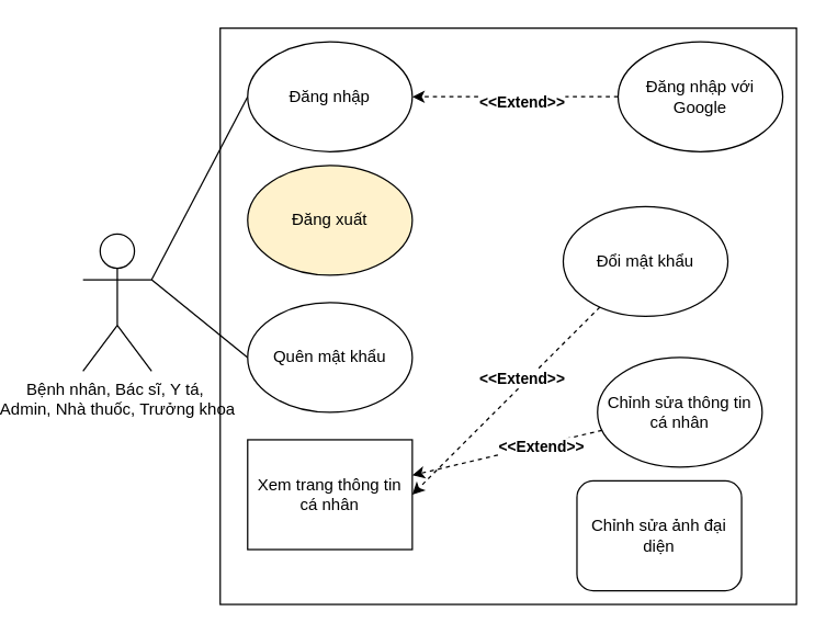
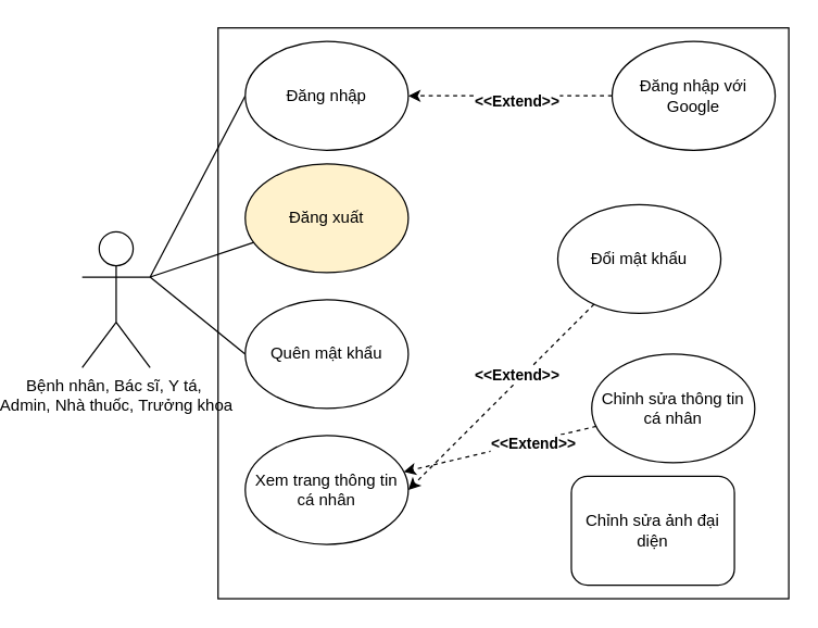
  <mxCell id="0" />
  <mxCell id="1" parent="0" />
  <mxCell id="2" value="" style="whiteSpace=wrap;html=1;aspect=fixed;" vertex="1" parent="1"><mxGeometry x="120" y="20" width="420" height="420" as="geometry" /></mxCell>
  <mxCell id="3" style="rounded=0;orthogonalLoop=1;jettySize=auto;html=1;exitX=1;exitY=0.333;exitDx=0;exitDy=0;exitPerimeter=0;entryX=0;entryY=0.5;entryDx=0;entryDy=0;endArrow=none;startFill=0;" edge="1" parent="1" source="6" target="7"><mxGeometry relative="1" as="geometry" /></mxCell>
+ <mxCell id="4" style="rounded=0;orthogonalLoop=1;jettySize=auto;html=1;exitX=1;exitY=0.333;exitDx=0;exitDy=0;exitPerimeter=0;endArrow=none;startFill=0;" edge="1" parent="1" source="6" target="8"><mxGeometry relative="1" as="geometry" /></mxCell>
  <mxCell id="5" style="rounded=0;orthogonalLoop=1;jettySize=auto;html=1;exitX=1;exitY=0.333;exitDx=0;exitDy=0;exitPerimeter=0;entryX=0;entryY=0.5;entryDx=0;entryDy=0;endArrow=none;startFill=0;" edge="1" parent="1" source="6" target="9"><mxGeometry relative="1" as="geometry" /></mxCell>
  <mxCell id="6" value="Bệnh nhân, Bác sĩ,&amp;nbsp;&lt;span style=&quot;background-color: transparent; color: light-dark(rgb(0, 0, 0), rgb(255, 255, 255));&quot;&gt;Y tá,&amp;nbsp;&lt;/span&gt;&lt;div&gt;&lt;span style=&quot;background-color: transparent; color: light-dark(rgb(0, 0, 0), rgb(255, 255, 255));&quot;&gt;Admin, Nhà thuốc, Trưởng khoa&lt;/span&gt;&lt;/div&gt;" style="shape=umlActor;verticalLabelPosition=bottom;verticalAlign=top;html=1;outlineConnect=0;" vertex="1" parent="1"><mxGeometry x="20" y="170" width="50" height="100" as="geometry" /></mxCell>
  <mxCell id="7" value="Đăng nhập" style="ellipse;whiteSpace=wrap;html=1;" vertex="1" parent="1"><mxGeometry x="140" y="30" width="120" height="80" as="geometry" /></mxCell>
  <mxCell id="8" value="Đăng xuất" style="ellipse;whiteSpace=wrap;html=1;fillColor=#fff2cc;" vertex="1" parent="1"><mxGeometry x="140" y="120" width="120" height="80" as="geometry" /></mxCell>
  <mxCell id="9" value="Quên mật khẩu" style="ellipse;whiteSpace=wrap;html=1;" vertex="1" parent="1"><mxGeometry x="140" y="220" width="120" height="80" as="geometry" /></mxCell>
- <mxCell id="10" value="Xem trang thông tin cá nhân" style="whiteSpace=wrap;html=1;rounded=0;" vertex="1" parent="1"><mxGeometry x="140" y="320" width="120" height="80" as="geometry" /></mxCell>
+ <mxCell id="10" value="Xem trang thông tin cá nhân" style="ellipse;whiteSpace=wrap;html=1;" vertex="1" parent="1"><mxGeometry x="140" y="320" width="120" height="80" as="geometry" /></mxCell>
  <mxCell id="11" style="edgeStyle=orthogonalEdgeStyle;rounded=0;orthogonalLoop=1;jettySize=auto;html=1;exitX=0;exitY=0.5;exitDx=0;exitDy=0;dashed=1;" edge="1" parent="1" source="13" target="7"><mxGeometry relative="1" as="geometry" /></mxCell>
  <mxCell id="12" value="&lt;b&gt;&amp;lt;&amp;lt;Extend&amp;gt;&amp;gt;&lt;/b&gt;" style="edgeLabel;html=1;align=center;verticalAlign=middle;resizable=0;points=[];" vertex="1" connectable="0" parent="11"><mxGeometry x="-0.05" y="3" relative="1" as="geometry"><mxPoint as="offset" /></mxGeometry></mxCell>
  <mxCell id="13" value="Đăng nhập với Google" style="ellipse;whiteSpace=wrap;html=1;" vertex="1" parent="1"><mxGeometry x="410" y="30" width="120" height="80" as="geometry" /></mxCell>
  <mxCell id="14" style="rounded=0;orthogonalLoop=1;jettySize=auto;html=1;entryX=1;entryY=0.5;entryDx=0;entryDy=0;dashed=1;" edge="1" parent="1" source="16" target="10"><mxGeometry relative="1" as="geometry" /></mxCell>
  <mxCell id="15" value="&lt;b&gt;&amp;lt;&amp;lt;Extend&amp;gt;&amp;gt;&lt;/b&gt;" style="edgeLabel;html=1;align=center;verticalAlign=middle;resizable=0;points=[];" vertex="1" connectable="0" parent="14"><mxGeometry x="-0.205" y="-4" relative="1" as="geometry"><mxPoint y="1" as="offset" /></mxGeometry></mxCell>
  <mxCell id="16" value="Đổi mật khẩu" style="ellipse;whiteSpace=wrap;html=1;" vertex="1" parent="1"><mxGeometry x="370" y="150" width="120" height="80" as="geometry" /></mxCell>
  <mxCell id="17" style="rounded=0;orthogonalLoop=1;jettySize=auto;html=1;dashed=1;" edge="1" parent="1" source="19" target="10"><mxGeometry relative="1" as="geometry" /></mxCell>
  <mxCell id="18" value="&lt;b&gt;&amp;lt;&amp;lt;Extend&amp;gt;&amp;gt;&lt;/b&gt;" style="edgeLabel;html=1;align=center;verticalAlign=middle;resizable=0;points=[];" vertex="1" connectable="0" parent="17"><mxGeometry x="-0.346" y="1" relative="1" as="geometry"><mxPoint as="offset" /></mxGeometry></mxCell>
  <mxCell id="19" value="Chỉnh sửa thông tin cá nhân" style="ellipse;whiteSpace=wrap;html=1;" vertex="1" parent="1"><mxGeometry x="395" y="260" width="120" height="80" as="geometry" /></mxCell>
  <mxCell id="20" value="Chỉnh sửa ảnh đại diện" style="whiteSpace=wrap;html=1;rounded=1;" vertex="1" parent="1"><mxGeometry x="380" y="350" width="120" height="80" as="geometry" /></mxCell>
